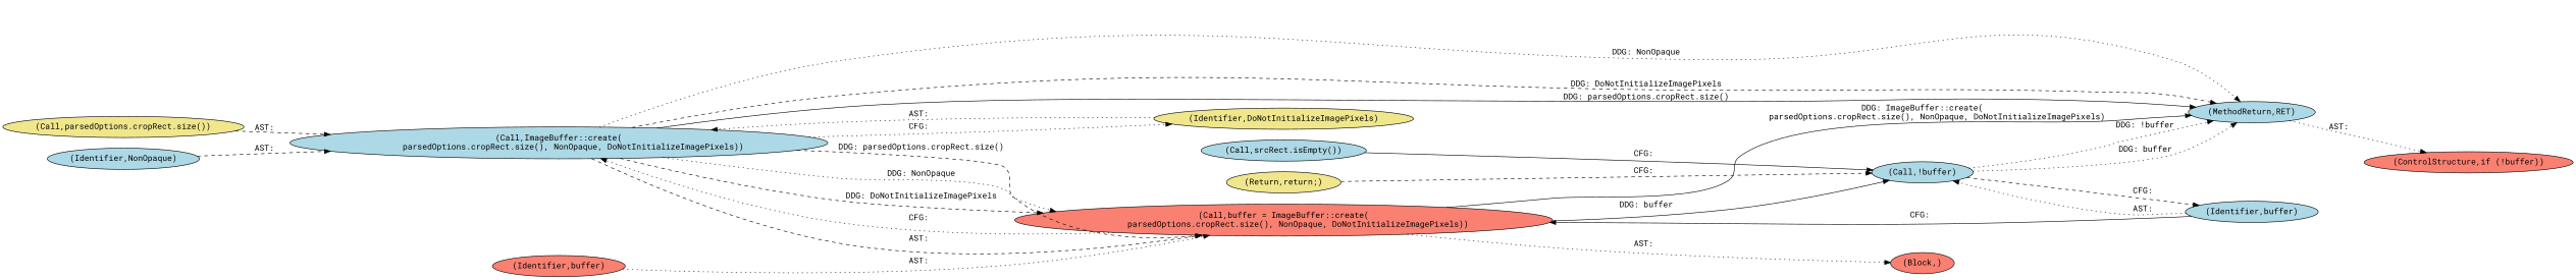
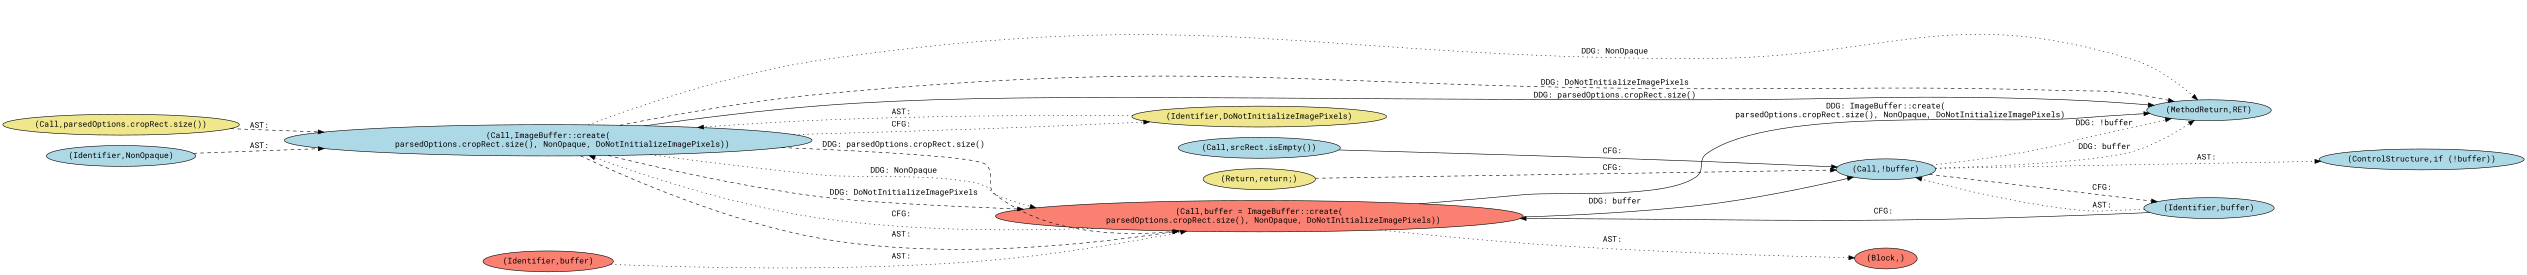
  digraph {
    fontname="Roboto Mono"
    rankdir=LR
    node [fillcolor=lightblue fontname="Roboto Mono" style=filled]
    edge [fontname="Roboto Mono" style=dotted]
    n1 [label="(Call,ImageBuffer::create(\n      parsedOptions.cropRect.size(), NonOpaque, DoNotInitializeImagePixels))"]
    n2 [fillcolor=salmon label="(Call,buffer = ImageBuffer::create(\n      parsedOptions.cropRect.size(), NonOpaque, DoNotInitializeImagePixels))"]
    n3 [label="(MethodReturn,RET)"]
    n4 [fillcolor=khaki label="(Identifier,DoNotInitializeImagePixels)"]
    n5 [label="(Call,!buffer)"]
    n6 [fillcolor=salmon label="(Block,)"]
-   n7 [fillcolor=salmon label="(ControlStructure,if (!buffer))"]
+   n7 [label="(ControlStructure,if (!buffer))"]
    n8 [label="(Identifier,buffer)"]
    n9 [fillcolor=khaki label="(Call,parsedOptions.cropRect.size())"]
    n10 [fillcolor=salmon label="(Identifier,buffer)"]
    n11 [label="(Identifier,NonOpaque)"]
    n12 [label="(Call,srcRect.isEmpty())"]
    n13 [fillcolor=khaki label="(Return,return;)"]
    n1 -> n2 [label="AST: " style=dashed]
    n1 -> n2 [label="DDG: parsedOptions.cropRect.size()" style=dashed]
    n1 -> n2 [label="DDG: NonOpaque"]
    n1 -> n2 [label="DDG: DoNotInitializeImagePixels" style=dashed]
    n1 -> n3 [label="DDG: parsedOptions.cropRect.size()" style=solid]
    n1 -> n3 [label="DDG: NonOpaque"]
    n1 -> n3 [label="DDG: DoNotInitializeImagePixels" style=dashed]
    n1 -> n4 [label="CFG: "]
    n2 -> n1 [label="CFG: "]
    n2 -> n3 [label="DDG: ImageBuffer::create(\n      parsedOptions.cropRect.size(), NonOpaque, DoNotInitializeImagePixels)" style=solid]
    n2 -> n5 [label="DDG: buffer" style=solid]
    n2 -> n6 [label="AST: "]
    n4 -> n1 [label="AST: "]
    n5 -> n3 [label="DDG: !buffer"]
    n5 -> n3 [label="DDG: buffer"]
-   n3 -> n7 [label="AST: "]
+   n5 -> n7 [label="AST: "]
    n5 -> n8 [label="CFG: " style=dashed]
    n8 -> n2 [label="CFG: " style=solid]
    n8 -> n5 [label="AST: "]
    n9 -> n1 [label="AST: " style=dashed]
    n10 -> n2 [label="AST: "]
    n11 -> n1 [label="AST: " style=dashed]
    n12 -> n5 [label="CFG: " style=solid]
    n13 -> n5 [label="CFG: " style=dashed]
  }
